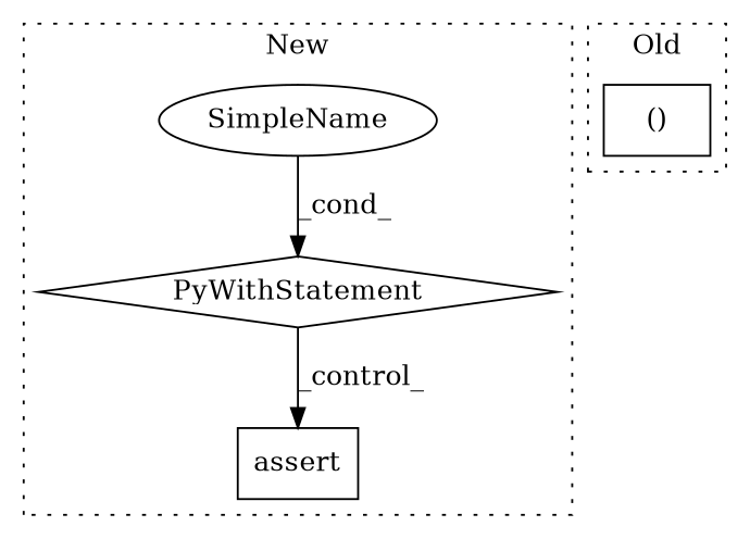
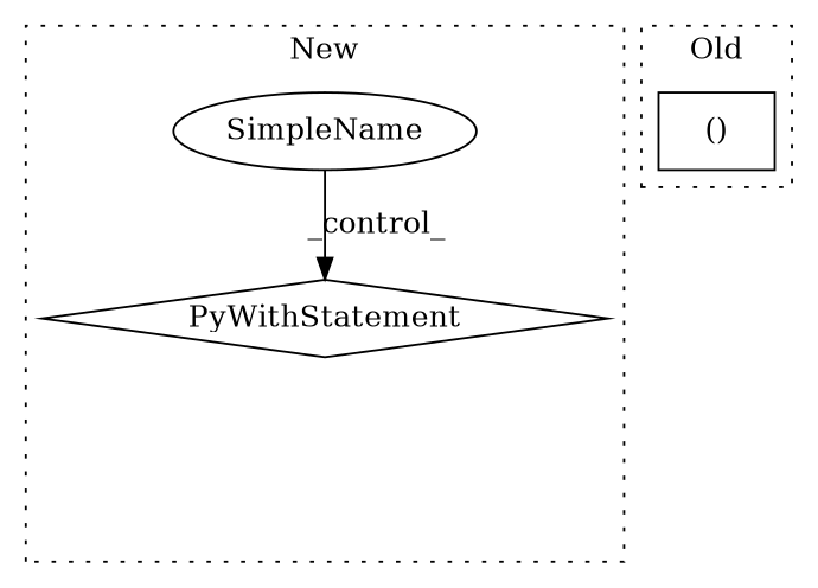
  digraph {
    node [shape=box]
    n1 [a=104 l="10,2" label=PyWithStatement s="6433,6462" shape=diamond]
    n2 [a=42 label=SimpleName shape=ellipse]
-   n3 [a=32 l="17,1" label=assert s="6477,6512"]
    n4 [a=106 l=25 label="()" s=6420]
    subgraph cluster_1 {
      label=New
      style=dotted
      n1
      n2
-     n3
    }
    subgraph cluster_2 {
      label=Old
      style=dotted
      n4
    }
-   n1 -> n3 [label=_control_]
-   n2 -> n1 [label=_cond_]
+   n2 -> n1 [label=_control_]
  }
